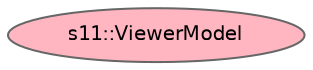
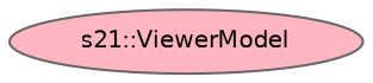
  digraph {
    rankdir=LR
-   n1 [color=grey40 fillcolor=lightpink fontname=Helvetica fontsize=10 height=0.2 label="s11::ViewerModel" shape=ellipse style=filled width=0.4]
+   n1 [color=grey40 fillcolor=lightpink fontname=Helvetica fontsize=10 height=0.2 label="s21::ViewerModel" shape=ellipse style=filled width=0.4]
  }
